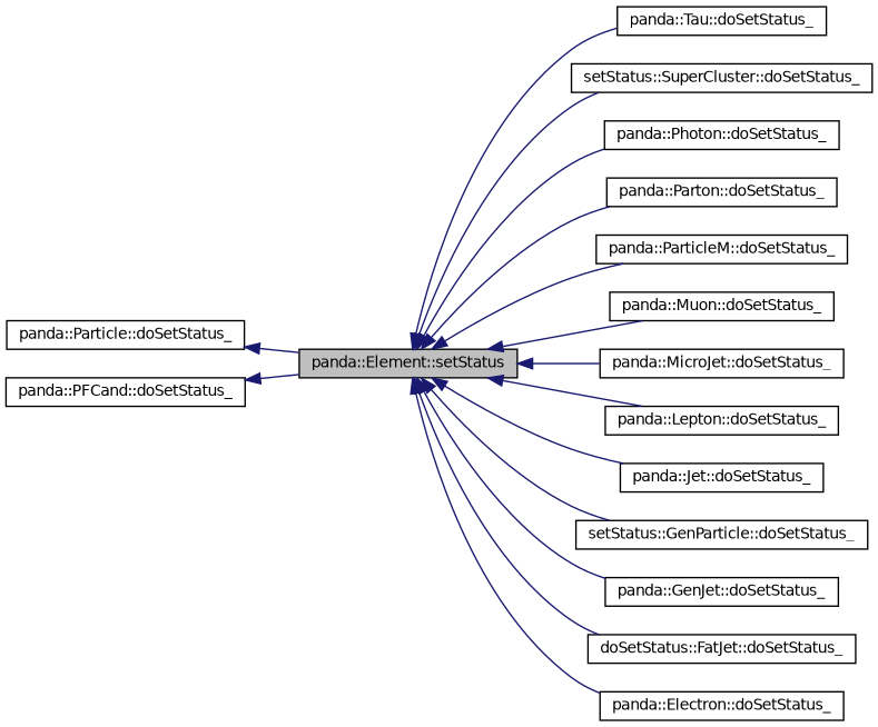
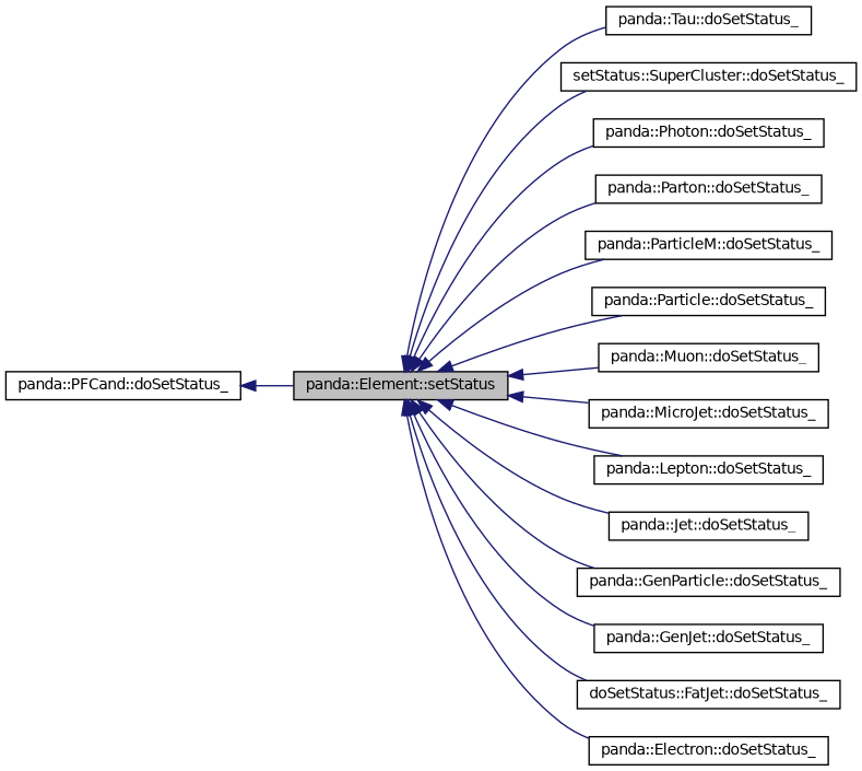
  digraph {
    rankdir=LR
    node [color=black fillcolor=white fontname=Helvetica fontsize=10 shape=record style=filled]
    edge [color=midnightblue dir=back fontname=Helvetica fontsize=10 labelfontname=Helvetica labelfontsize=10 style=solid]
    n1 [fillcolor=grey75 fontcolor=black height=0.2 label="panda::Element::setStatus" width=0.4]
    n2 [height=0.2 label="panda::Tau::doSetStatus_" width=0.4]
    n3 [height=0.2 label="setStatus::SuperCluster::doSetStatus_" width=0.4]
    n4 [height=0.2 label="panda::Photon::doSetStatus_" width=0.4]
    n5 [height=0.2 label="panda::Parton::doSetStatus_" width=0.4]
    n6 [height=0.2 label="panda::ParticleM::doSetStatus_" width=0.4]
    n7 [height=0.2 label="panda::Particle::doSetStatus_" width=0.4]
    n8 [height=0.2 label="panda::Muon::doSetStatus_" width=0.4]
    n9 [height=0.2 label="panda::MicroJet::doSetStatus_" width=0.4]
    n10 [height=0.2 label="panda::Lepton::doSetStatus_" width=0.4]
    n11 [height=0.2 label="panda::Jet::doSetStatus_" width=0.4]
-   n12 [height=0.2 label="setStatus::GenParticle::doSetStatus_" width=0.4]
+   n12 [height=0.2 label="panda::GenParticle::doSetStatus_" width=0.4]
    n13 [height=0.2 label="panda::GenJet::doSetStatus_" width=0.4]
    n14 [height=0.2 label="doSetStatus::FatJet::doSetStatus_" width=0.4]
    n15 [height=0.2 label="panda::Electron::doSetStatus_" width=0.4]
    n16 [height=0.2 label="panda::PFCand::doSetStatus_" width=0.4]
    n1 -> n2
    n1 -> n3
    n1 -> n4
    n1 -> n5
    n1 -> n6
-   n7 -> n1
+   n1 -> n7
    n1 -> n8
    n1 -> n9
    n1 -> n10
    n1 -> n11
    n1 -> n12
    n1 -> n13
    n1 -> n14
    n1 -> n15
    n16 -> n1
  }
